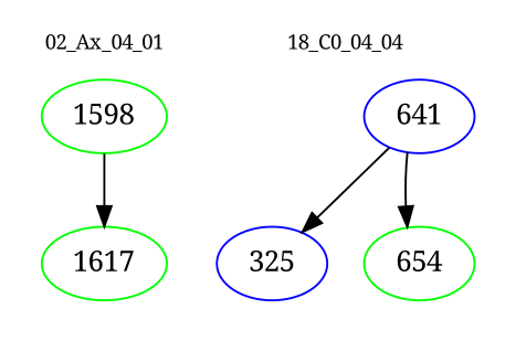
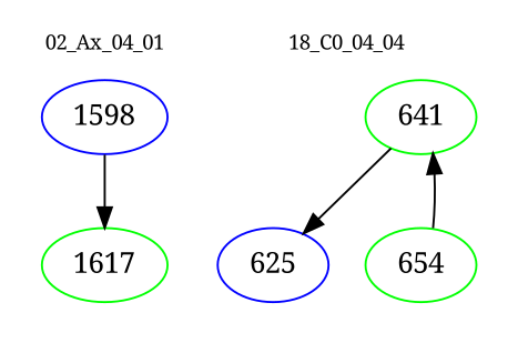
  digraph {
    fontname="Noto Serif"
    node [color=blue fontname="Noto Serif"]
    edge [color=black fontname="Noto Serif"]
-   n1 [color=green label=1598]
+   n1 [label=1598]
    n2 [color=green label=1617]
-   n3 [label=641]
-   n4 [label=325]
+   n3 [color=green label=641]
+   n4 [label=625]
    n5 [color=green label=654]
    subgraph cluster_1 {
      color=white
      fontsize=10
      label="02_Ax_04_01"
      n1
      n2
    }
    subgraph cluster_2 {
      color=white
      fontsize=10
      label="18_C0_04_04"
      n3
      n4
      n5
    }
    n1 -> n2
    n3 -> n4
-   n3 -> n5
+   n5 -> n3
  }
